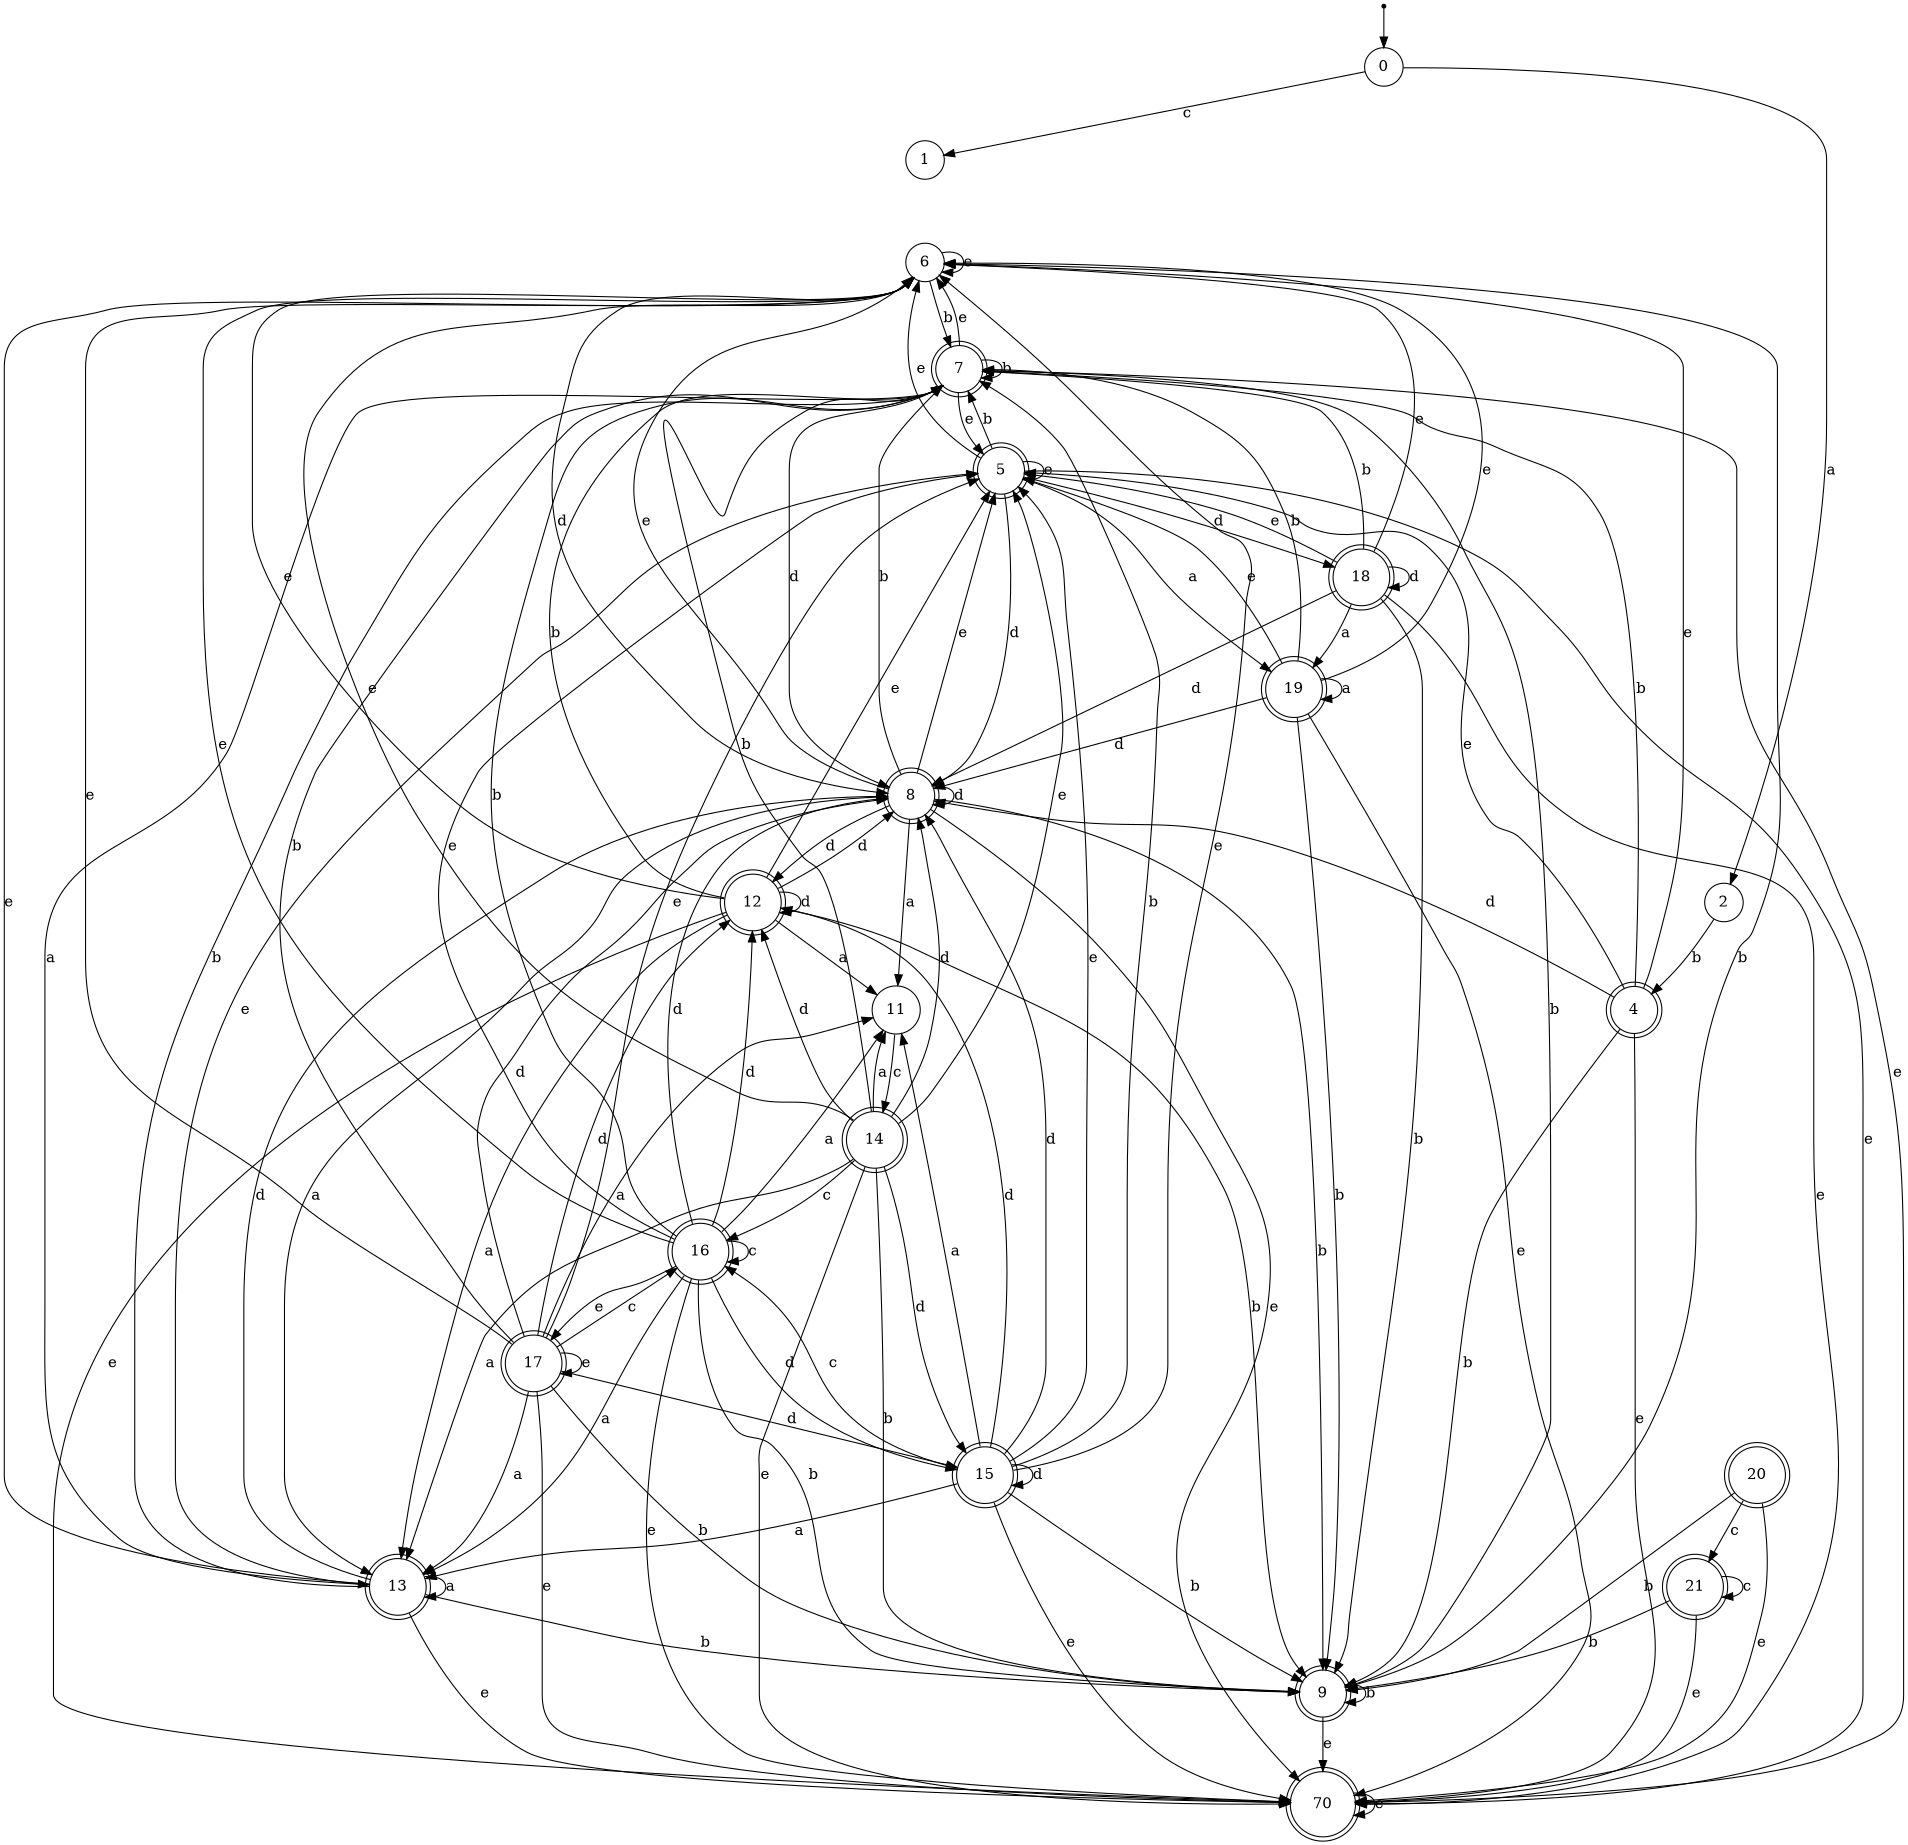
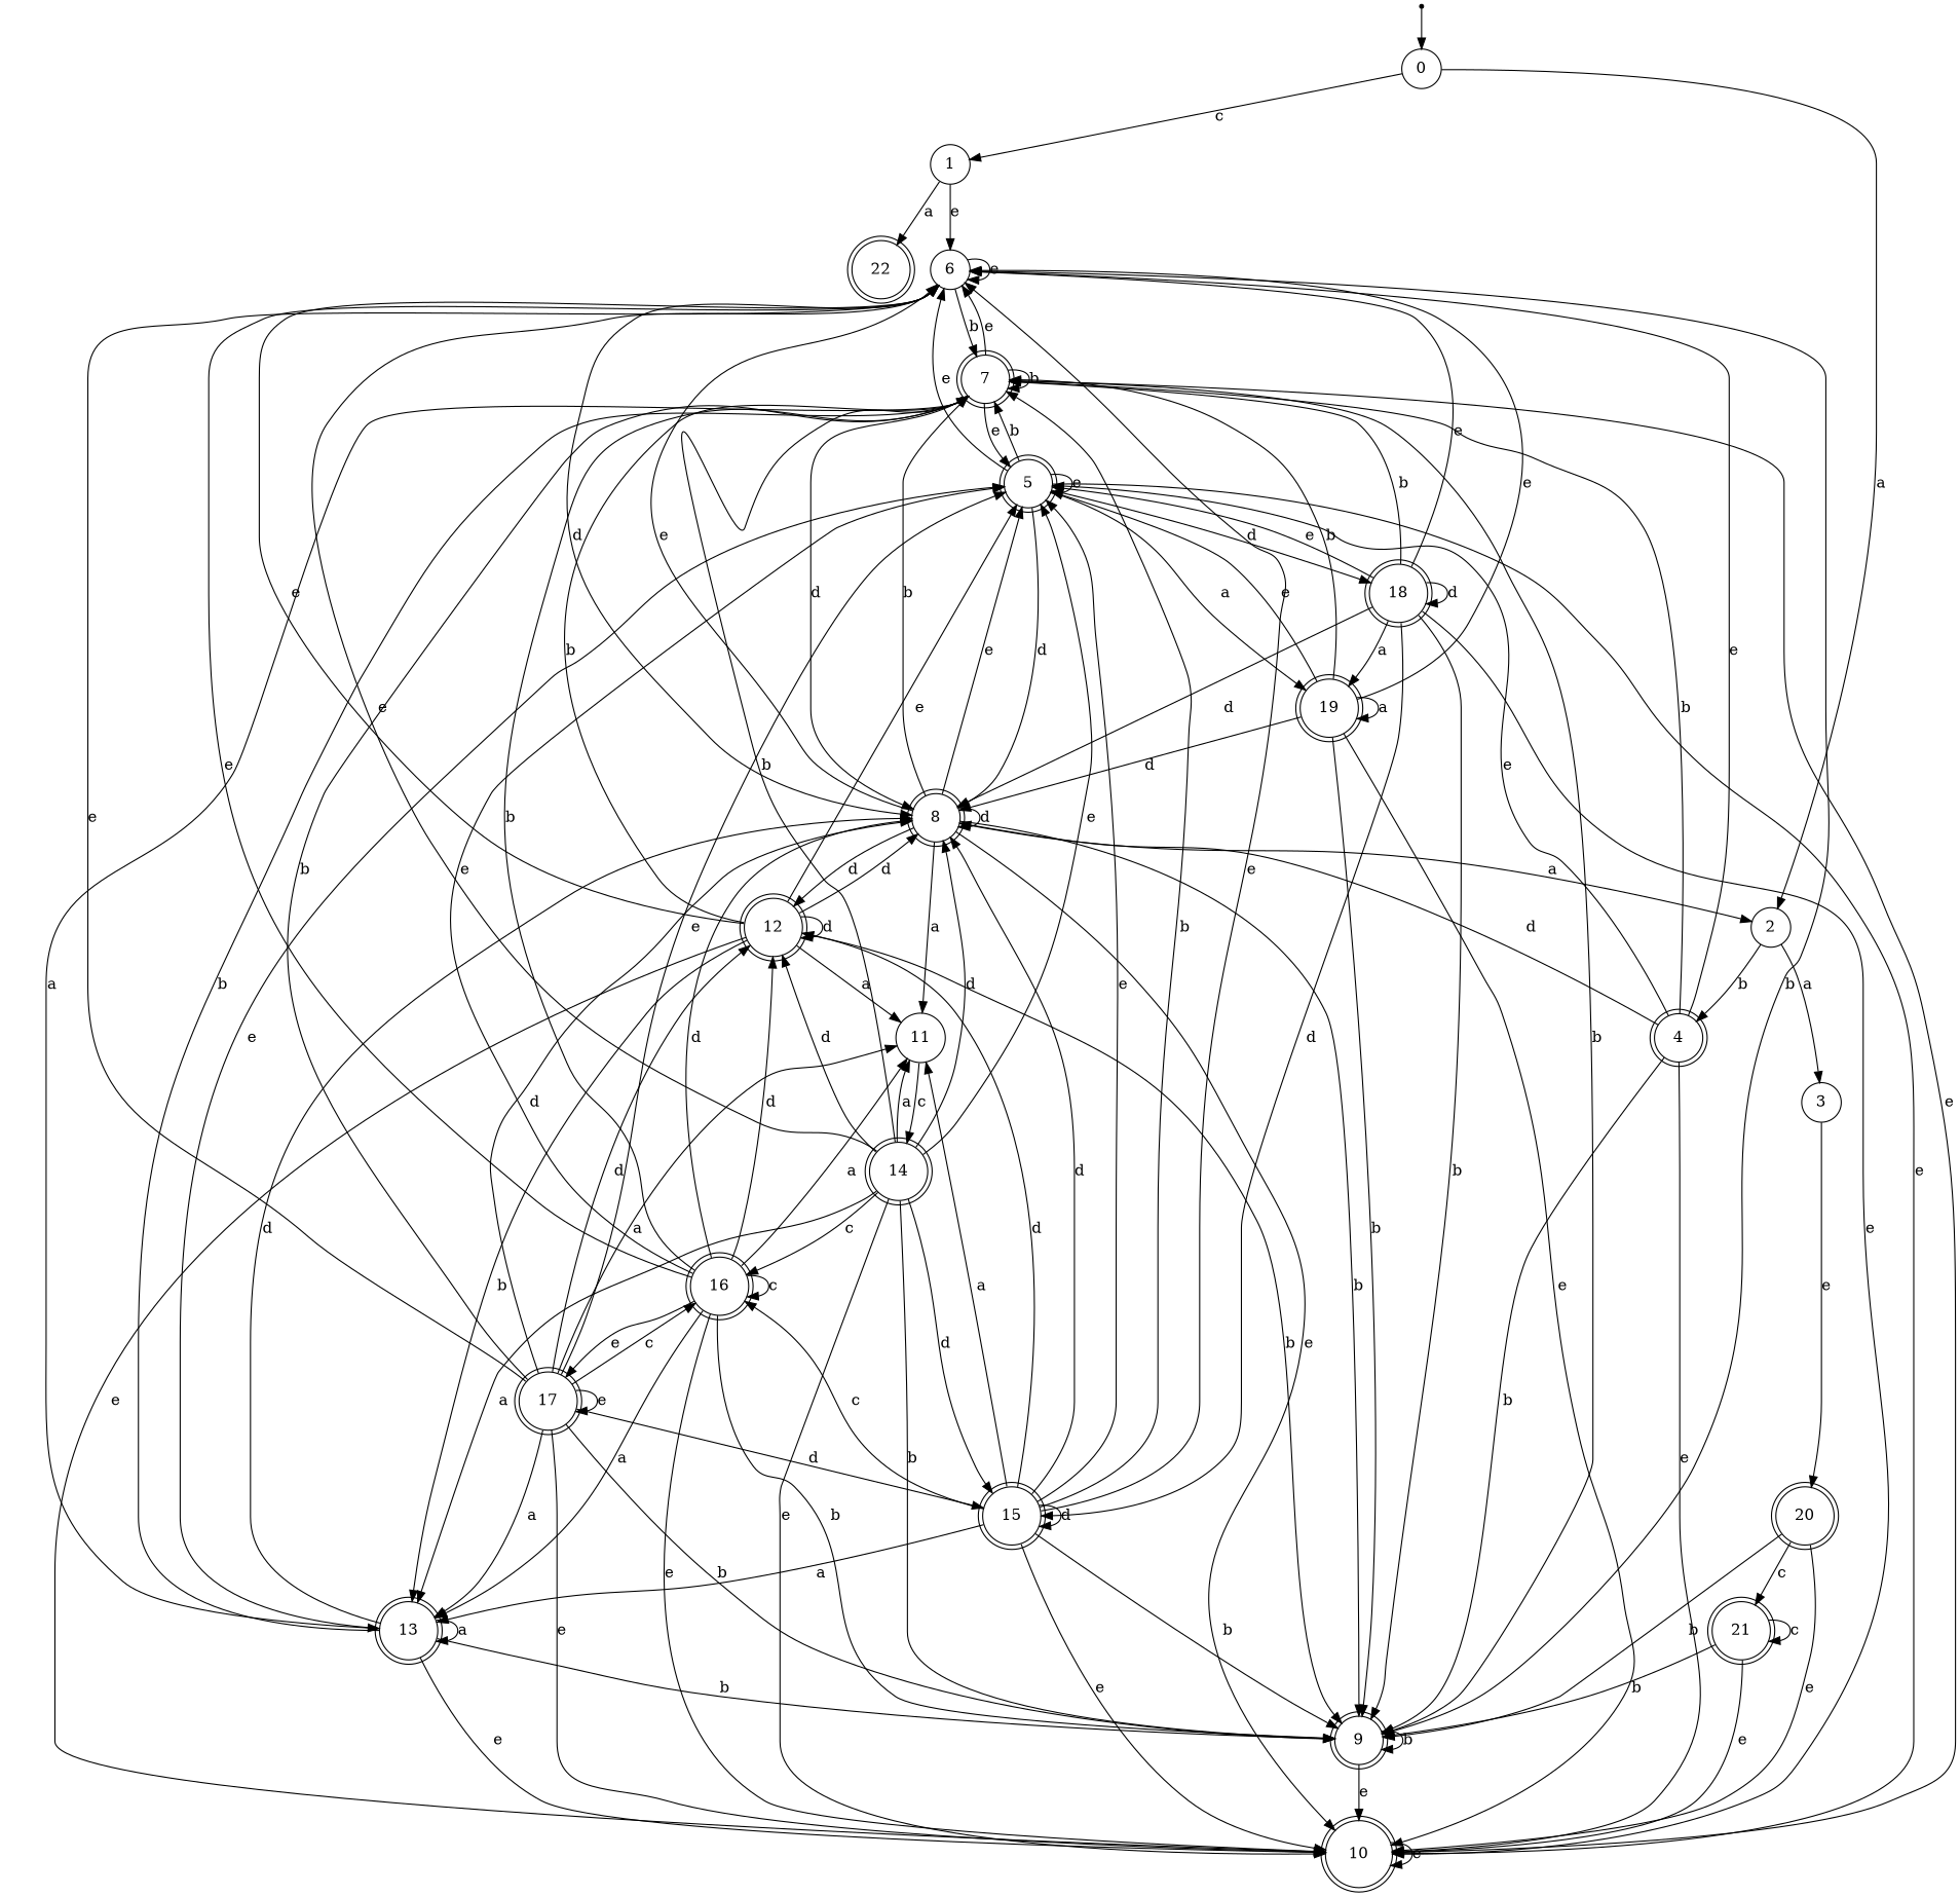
  digraph {
    rankdir=TB
    node [shape=doublecircle]
    dummy0 [shape=point]
    0 [shape=circle]
    1 [shape=circle]
    2 [shape=circle]
+   22
+   3 [shape=circle]
    4
    20
    5
    6 [shape=circle]
    7
    8
    9
-   10 [label=70]
+   10
    21
    18
    19
    13
    11 [shape=circle]
    12
    14
    15
    16
    17
    dummy0 -> 0
    0 -> 1 [label=c]
    0 -> 2 [label=a]
+   1 -> 22 [label=a]
+   2 -> 3 [label=a]
    2 -> 4 [label=b]
+   3 -> 20 [label=e]
    4 -> 5 [label=e]
    4 -> 6 [label=e]
    4 -> 7 [label=b]
    4 -> 8 [label=d]
    4 -> 9 [label=b]
    4 -> 10 [label=e]
    20 -> 9 [label=b]
    20 -> 10 [label=e]
    20 -> 21 [label=c]
    5 -> 5 [label=e]
    5 -> 6 [label=e]
    5 -> 7 [label=b]
    5 -> 8 [label=d]
    5 -> 10 [label=e]
    5 -> 18 [label=d]
    5 -> 19 [label=a]
    6 -> 6 [label=e]
    6 -> 7 [label=b]
    6 -> 8 [label=d]
    6 -> 9 [label=b]
    7 -> 5 [label=e]
    7 -> 6 [label=e]
    7 -> 7 [label=b]
    7 -> 8 [label=d]
    7 -> 9 [label=b]
    7 -> 10 [label=e]
    7 -> 13 [label=a]
    8 -> 5 [label=e]
    8 -> 6 [label=e]
    8 -> 7 [label=b]
    8 -> 8 [label=d]
    8 -> 9 [label=b]
    8 -> 10 [label=e]
-   8 -> 13 [label=a]
+   8 -> 2 [label=a]
    8 -> 11 [label=a]
    8 -> 12 [label=d]
    9 -> 9 [label=b]
    9 -> 10 [label=e]
    10 -> 10 [label=e]
    21 -> 9 [label=b]
    21 -> 10 [label=e]
    21 -> 21 [label=c]
    18 -> 5 [label=e]
    18 -> 6 [label=e]
    18 -> 7 [label=b]
    18 -> 8 [label=d]
    18 -> 9 [label=b]
    18 -> 10 [label=e]
    18 -> 18 [label=d]
    18 -> 19 [label=a]
    19 -> 5 [label=e]
    19 -> 6 [label=e]
    19 -> 7 [label=b]
    19 -> 8 [label=d]
    19 -> 9 [label=b]
    19 -> 10 [label=e]
    19 -> 19 [label=a]
    13 -> 5 [label=e]
-   13 -> 6 [label=e]
+   1 -> 6 [label=e]
    13 -> 7 [label=b]
    13 -> 8 [label=d]
    13 -> 9 [label=b]
    13 -> 10 [label=e]
    13 -> 13 [label=a]
    11 -> 14 [label=c]
    12 -> 5 [label=e]
    12 -> 6 [label=e]
    12 -> 7 [label=b]
    12 -> 8 [label=d]
    12 -> 9 [label=b]
    12 -> 10 [label=e]
-   12 -> 13 [label=a]
+   12 -> 13 [label=b]
    12 -> 11 [label=a]
    12 -> 12 [label=d]
    14 -> 5 [label=e]
    14 -> 6 [label=e]
    14 -> 7 [label=b]
    14 -> 8 [label=d]
    14 -> 9 [label=b]
    14 -> 10 [label=e]
    14 -> 13 [label=a]
    14 -> 11 [label=a]
    14 -> 12 [label=d]
    14 -> 15 [label=d]
    14 -> 16 [label=c]
    15 -> 5 [label=e]
    15 -> 6 [label=e]
    15 -> 7 [label=b]
    15 -> 8 [label=d]
    15 -> 9 [label=b]
    15 -> 10 [label=e]
    15 -> 13 [label=a]
    15 -> 11 [label=a]
    15 -> 12 [label=d]
    15 -> 15 [label=d]
    15 -> 16 [label=c]
    16 -> 5 [label=e]
    16 -> 6 [label=e]
    16 -> 7 [label=b]
    16 -> 8 [label=d]
    16 -> 9 [label=b]
    16 -> 10 [label=e]
    16 -> 13 [label=a]
    16 -> 11 [label=a]
    16 -> 12 [label=d]
-   16 -> 15 [label=d]
+   18 -> 15 [label=d]
    16 -> 16 [label=c]
    16 -> 17 [label=e]
    17 -> 5 [label=e]
    17 -> 6 [label=e]
    17 -> 7 [label=b]
    17 -> 8 [label=d]
    17 -> 9 [label=b]
    17 -> 10 [label=e]
    17 -> 13 [label=a]
    17 -> 11 [label=a]
    17 -> 12 [label=d]
    17 -> 15 [label=d]
    17 -> 16 [label=c]
    17 -> 17 [label=e]
  }
